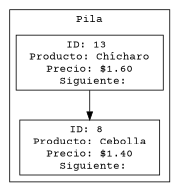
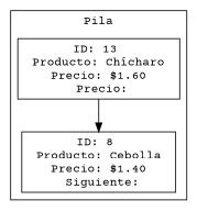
  digraph {
    rankdir=TB
    fontname="Courier Prime"
    node [shape=record fontname="Courier Prime"]
-   n1 [label="{<data> ID: 13 \n Producto: Chícharo \n Precio: $1.60 \n Siguiente: }"]
+   n1 [label="{<data> ID: 13 \n Producto: Chícharo \n Precio: $1.60 \n Precio: }"]
    n2 [label="{<data> ID: 8 \n Producto: Cebolla \n Precio: $1.40 \n Siguiente: }"]
    subgraph cluster_1 {
      label=Pila
      n1
      n2
    }
    n1 -> n2 [fontname="Courier Prime"]
  }
